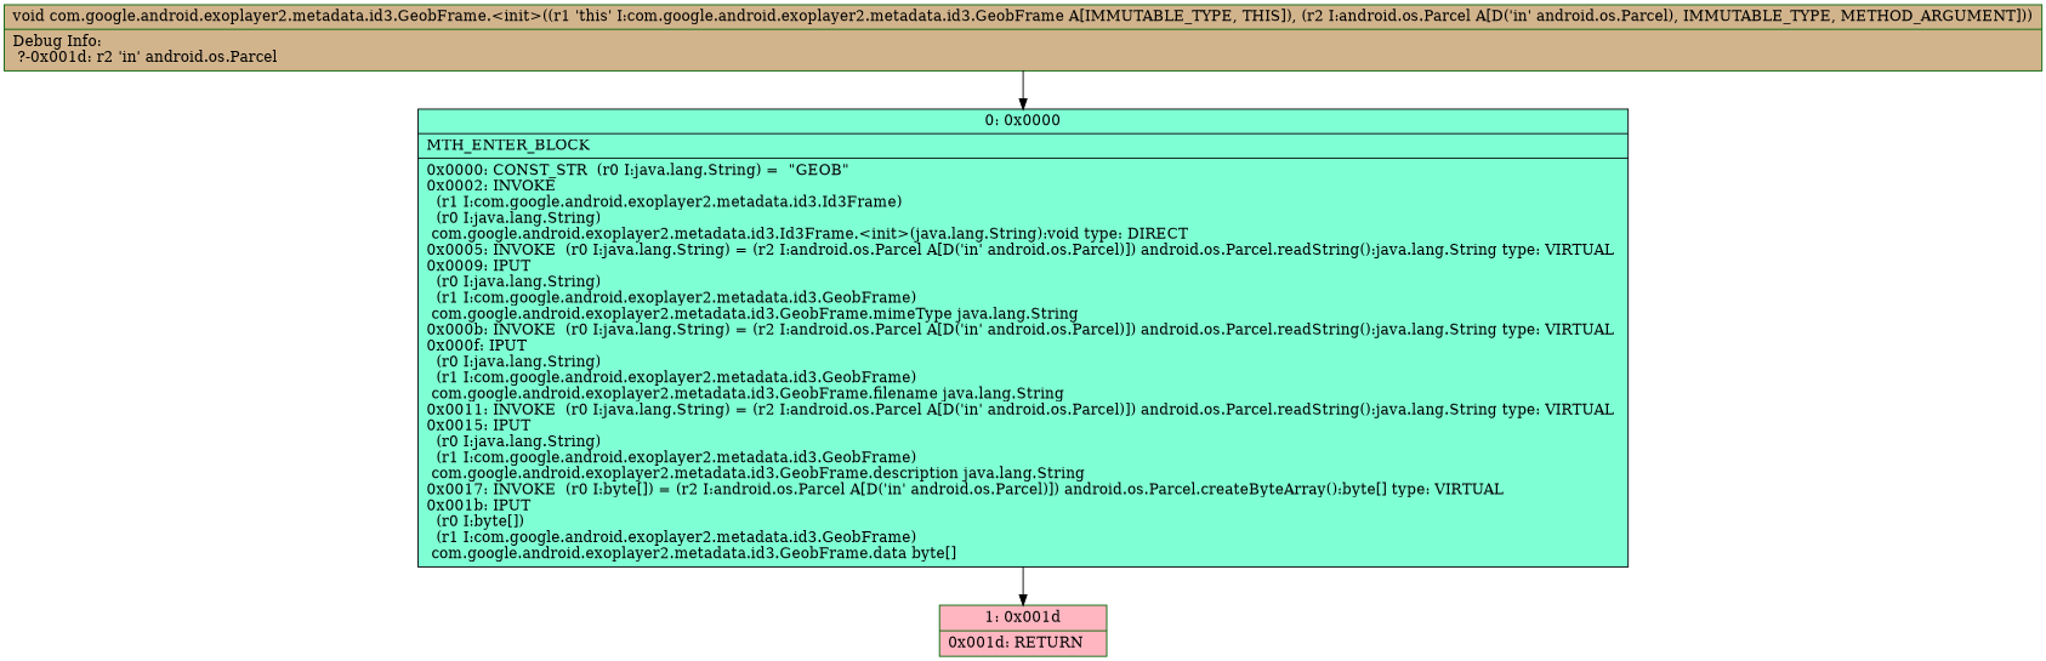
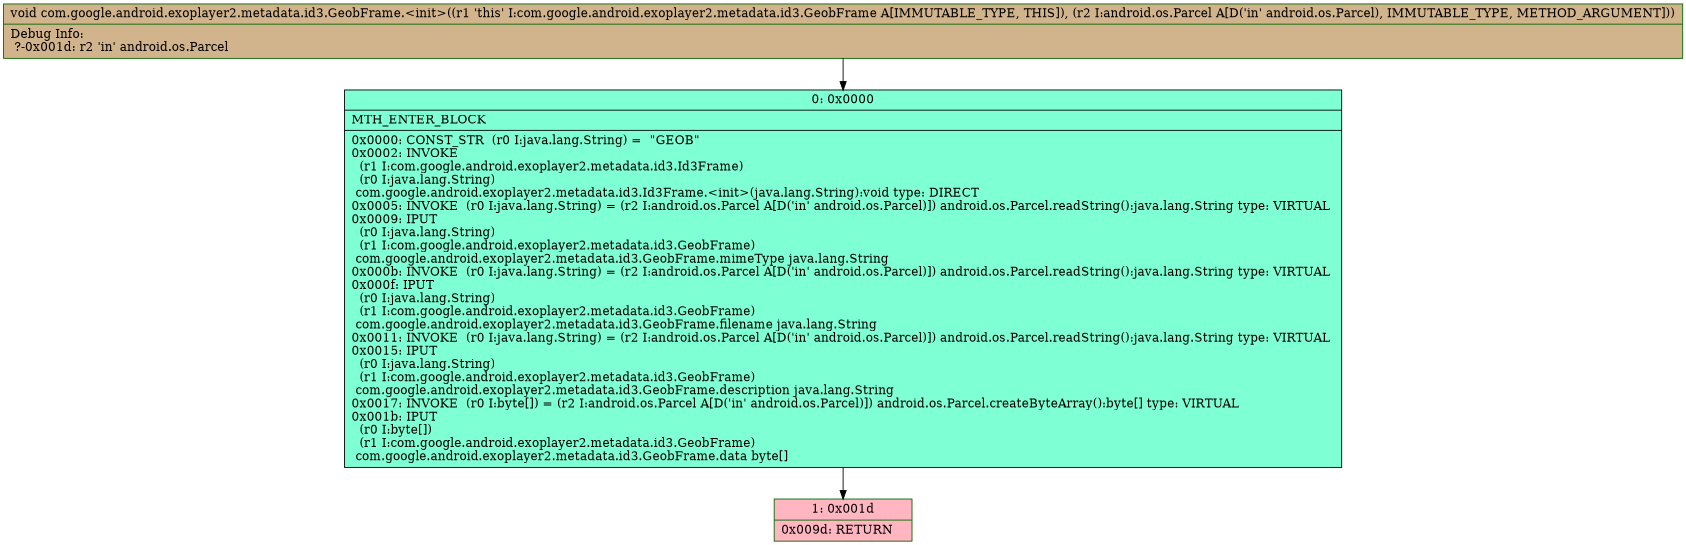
  digraph {
    node [shape=record style=filled color=darkgreen]
    n1 [label="{0\:\ 0x0000|MTH_ENTER_BLOCK\l|0x0000: CONST_STR  (r0 I:java.lang.String) =  \"GEOB\" \l0x0002: INVOKE  \l  (r1 I:com.google.android.exoplayer2.metadata.id3.Id3Frame)\l  (r0 I:java.lang.String)\l com.google.android.exoplayer2.metadata.id3.Id3Frame.\<init\>(java.lang.String):void type: DIRECT \l0x0005: INVOKE  (r0 I:java.lang.String) = (r2 I:android.os.Parcel A[D('in' android.os.Parcel)]) android.os.Parcel.readString():java.lang.String type: VIRTUAL \l0x0009: IPUT  \l  (r0 I:java.lang.String)\l  (r1 I:com.google.android.exoplayer2.metadata.id3.GeobFrame)\l com.google.android.exoplayer2.metadata.id3.GeobFrame.mimeType java.lang.String \l0x000b: INVOKE  (r0 I:java.lang.String) = (r2 I:android.os.Parcel A[D('in' android.os.Parcel)]) android.os.Parcel.readString():java.lang.String type: VIRTUAL \l0x000f: IPUT  \l  (r0 I:java.lang.String)\l  (r1 I:com.google.android.exoplayer2.metadata.id3.GeobFrame)\l com.google.android.exoplayer2.metadata.id3.GeobFrame.filename java.lang.String \l0x0011: INVOKE  (r0 I:java.lang.String) = (r2 I:android.os.Parcel A[D('in' android.os.Parcel)]) android.os.Parcel.readString():java.lang.String type: VIRTUAL \l0x0015: IPUT  \l  (r0 I:java.lang.String)\l  (r1 I:com.google.android.exoplayer2.metadata.id3.GeobFrame)\l com.google.android.exoplayer2.metadata.id3.GeobFrame.description java.lang.String \l0x0017: INVOKE  (r0 I:byte[]) = (r2 I:android.os.Parcel A[D('in' android.os.Parcel)]) android.os.Parcel.createByteArray():byte[] type: VIRTUAL \l0x001b: IPUT  \l  (r0 I:byte[])\l  (r1 I:com.google.android.exoplayer2.metadata.id3.GeobFrame)\l com.google.android.exoplayer2.metadata.id3.GeobFrame.data byte[] \l}" fillcolor=aquamarine color=black]
-   n2 [label="{1\:\ 0x001d|0x001d: RETURN   \l}" fillcolor=lightpink]
+   n2 [label="{1\:\ 0x001d|0x009d: RETURN   \l}" fillcolor=lightpink]
    n3 [label="{void com.google.android.exoplayer2.metadata.id3.GeobFrame.\<init\>((r1 'this' I:com.google.android.exoplayer2.metadata.id3.GeobFrame A[IMMUTABLE_TYPE, THIS]), (r2 I:android.os.Parcel A[D('in' android.os.Parcel), IMMUTABLE_TYPE, METHOD_ARGUMENT]))  | Debug Info:\l  ?\-0x001d: r2 'in' android.os.Parcel\l}" fillcolor=tan]
    n1 -> n2
    n3 -> n1
  }
